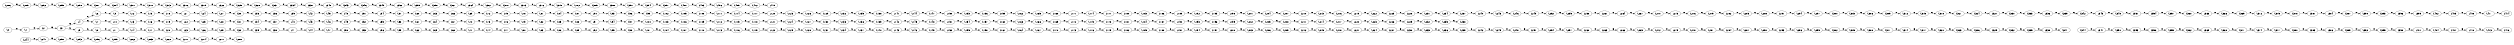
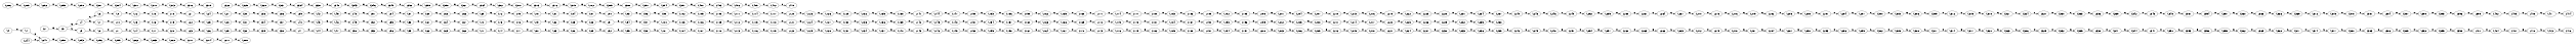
  strict digraph {
    rankdir=LR
    S0
    S1
    S2
    S3
    S4
    S5
    S6
    S7
    S8
    S9
    S10
    S11
    S12
    S13
    S14
    S15
    S16
    S17
    S18
    S19
    S20
    S21
    S22
    S23
    S24
    S25
    S26
    S27
    S28
    S29
    S30
    S31
    S32
    S33
    S34
    S35
    S36
    S37
    S38
    S39
    S40
    S41
    S42
    S43
    S44
    S45
    S46
    S47
    S48
    S49
    S50
    S51
    S52
    S53
    S54
    S55
    S56
    S57
    S58
    S59
    S60
    S61
    S62
    S63
    S64
    S65
    S66
    S67
    S68
    S69
    S70
    S71
    S72
    S73
    S74
    S75
    S76
    S77
    S78
    S79
    S80
    S81
    S82
    S83
    S84
    S85
    S86
    S87
    S88
    S89
    S90
    S91
    S92
    S93
    S94
    S95
    S96
    S97
    S98
    S99
    S100
    S101
    S102
    S103
    S104
    S105
    S106
    S107
    S108
    S109
    S110
    S111
    S112
    S113
    S114
    S115
    S116
    S117
    S118
    S119
    S120
    S121
    S122
    S123
    S124
    S125
    S126
    S127
    S128
    S129
    S130
    S131
    S132
    S133
    S134
    S135
    S136
    S137
    S138
    S139
    S140
    S141
    S142
    S143
    S144
    S145
    S146
    S147
    S148
    S149
    S150
    S151
    S152
    S153
    S154
    S155
    S156
    S157
    S158
    S159
    S160
    S161
    S162
    S163
    S164
    S165
    S166
    S167
    S168
    S169
    S170
    S171
    S172
    S173
    S174
    S175
    S176
    S177
    S178
    S179
    S180
    S181
    S182
    S183
    S184
    S185
    S186
    S187
    S188
    S189
    S190
    S191
    S192
    S193
    S194
    S195
    S196
    S197
    S198
    S199
    S200
    S201
    S202
    S203
    S204
    S205
    S206
    S207
    S208
    S209
    S210
    S211
    S212
    S213
    S214
    S215
    S216
    S217
    S218
    S219
    S220
    S221
    S222
    S223
    S224
    S225
    S226
    S227
    S228
    S229
    S230
    S231
    S232
    S233
    S234
    S235
    S236
    S237
    S238
    S239
    S240
    S242
    S243
    S245
    S246
    S244
    S247
    S248
    S249
    S250
    S251
    S252
    S253
    S254
    S255
    S256
    S257
    S258
    S259
    S260
    S261
    S262
    S263
    S264
    S265
    S266
    S267
    S268
    S269
    S270
    S271
    S272
    S273
    S274
    S275
    S276
    S277
    S278
    S279
    S280
    S281
    S282
    S284
    S285
    S287
    S288
    S286
    S289
    S290
    S291
    S292
    S293
    S294
    S295
    S296
    S297
    S298
    S299
    S300
    S301
    S302
    S303
    S304
    S305
    S306
    S307
    S308
    S309
    S310
    S311
    S312
    S313
    S314
    S315
    S316
    S317
    S318
    S319
    S320
    S321
    S322
    S323
    S324
    S325
    S326
    S327
    S328
    S329
    S330
    S331
    S332
    S333
    S334
    S335
    S336
    S337
    S338
    S339
    S340
    S341
    S342
    S343
    S344
    S345
    S346
    S347
    S348
    S349
    S350
    S351
    S352
    S353
    S354
    S355
    S356
    S357
    S358
    S359
    S360
    S361
    S362
    S363
    S364
    S365
    S366
    S367
    S368
    S369
    S370
    S371
    S372
    S373
    S374
    S375
    S376
    S377
    S378
    S379
    S380
    S381
    n381 [label=S782]
    S383
    S384
    S385
    S386
    S387
    S388
    S389
    S390
    S391
    S392
    S393
    S394
    S395
    S396
    S397
    S398
    S399
    S400
    S401
    S402
    S403
    S404
    S405
    S406
    S407
    S408
    S409
    S410
    S411
    S412
    S413
    S414
    S415
    S416
    S0 -> S1 [label=A]
-   S1 -> S2 [label=T]
+   S1 -> S247 [label=T]
    S2 -> S3 [label=G]
    S3 -> S4 [label=G]
    S3 -> S5 [label=C]
    S4 -> S6 [label=C]
    S4 -> S7 [label=G]
    S5 -> S8 [label=C]
    S6 -> S9 [label=G]
    S7 -> S10 [label=A]
    S8 -> S11 [label=T]
    S9 -> S12 [label=A]
    S10 -> S13 [label=A]
    S11 -> S14 [label=A]
    S12 -> S15 [label=T]
    S13 -> S16 [label=T]
    S14 -> S17 [label=T]
    S15 -> S18 [label=T]
    S16 -> S19 [label=G]
    S17 -> S20 [label=C]
    S18 -> S21 [label=C]
    S19 -> S22 [label=C]
    S20 -> S23 [label=C]
    S21 -> S24 [label=G]
    S22 -> S25 [label=C]
    S23 -> S26 [label=G]
    S24 -> S27 [label=C]
    S25 -> S28 [label=A]
    S26 -> S29 [label=A]
    S27 -> S30 [label=A]
    S28 -> S31 [label=C]
    S29 -> S32 [label=A]
    S30 -> S33 [label=G]
    S31 -> S34 [label=G]
    S32 -> S35 [label=A]
    S33 -> S36 [label=G]
    S34 -> S37 [label=T]
    S35 -> S38 [label=G]
    S36 -> S39 [label=A]
    S37 -> S40 [label=A]
    S38 -> S41 [label=A]
    S39 -> S42 [label=A]
    S40 -> S43 [label=A]
    S41 -> S44 [label=A]
    S42 -> S45 [label=G]
    S43 -> S46 [label=G]
    S44 -> S47 [label=G]
    S45 -> S48 [label=A]
    S46 -> S49 [label=A]
    S47 -> S50 [label=A]
    S48 -> S51 [label=G]
    S49 -> S52 [label=A]
    S50 -> S53 [label=C]
    S51 -> S54 [label=C]
    S52 -> S55 [label=G]
    S53 -> S56 [label=C]
    S54 -> S57 [label=A]
    S55 -> S58 [label=C]
    S56 -> S59 [label=A]
    S57 -> S60 [label=C]
    S58 -> S61 [label=C]
    S59 -> S62 [label=A]
    S60 -> S63 [label=C]
    S61 -> S64 [label=A]
    S62 -> S65 [label=C]
    S63 -> S66 [label=A]
    S64 -> S67 [label=A]
    S65 -> S68 [label=A]
    S66 -> S69 [label=A]
    S67 -> S70 [label=A]
    S68 -> S71 [label=A]
    S69 -> S72 [label=G]
    S70 -> S73 [label=G]
    S71 -> S74 [label=A]
    S72 -> S75 [label=A]
    S73 -> S76 [label=A]
    S74 -> S77 [label=A]
    S75 -> S78 [label=G]
    S76 -> S79 [label=G]
    S77 -> S80 [label=A]
    S78 -> S81 [label=C]
    S79 -> S82 [label=T]
    S80 -> S83 [label=C]
    S81 -> S84 [label=C]
    S82 -> S85 [label=C]
    S83 -> S86 [label=C]
    S84 -> S87 [label=C]
    S85 -> S88 [label=C]
    S86 -> S89 [label=C]
    S87 -> S90 [label=C]
    S88 -> S91 [label=A]
    S89 -> S92 [label=A]
    S90 -> S93 [label=C]
    S91 -> S94 [label=C]
    S92 -> S95 [label=C]
    S93 -> S96 [label=C]
    S94 -> S97 [label=C]
    S95 -> S98 [label=C]
    S96 -> S99 [label=G]
    S97 -> S100 [label=T]
    S98 -> S101 [label=C]
    S99 -> S102 [label=A]
    S100 -> S103 [label=A]
    S101 -> S104 [label=G]
    S102 -> S105 [label=T]
    S103 -> S106 [label=T]
    S104 -> S107 [label=T]
    S105 -> S108 [label=C]
    S106 -> S109 [label=C]
    S107 -> S110 [label=G]
    S108 -> S111 [label=C]
    S109 -> S112 [label=A]
    S110 -> S113 [label=A]
    S111 -> S114 [label=T]
    S112 -> S115 [label=T]
    S113 -> S116 [label=T]
    S114 -> S117 [label=G]
    S115 -> S118 [label=G]
    S116 -> S119 [label=G]
    S117 -> S120 [label=A]
    S118 -> S121 [label=A]
    S119 -> S122 [label=A]
    S120 -> S123 [label=G]
    S121 -> S124 [label=G]
    S122 -> S125 [label=G]
    S123 -> S126 [label=C]
    S124 -> S127 [label=C]
    S125 -> S128 [label=C]
    S126 -> S129 [label=C]
    S127 -> S130 [label=C]
    S128 -> S131 [label=C]
    S129 -> S132 [label=A]
    S130 -> S133 [label=A]
    S131 -> S134 [label=A]
    S132 -> S135 [label=C]
    S133 -> S136 [label=T]
    S134 -> S137 [label=C]
    S135 -> S138 [label=G]
    S136 -> S139 [label=G]
    S137 -> S140 [label=G]
    S138 -> S141 [label=A]
    S139 -> S142 [label=A]
    S140 -> S143 [label=A]
    S141 -> S144 [label=A]
    S142 -> S145 [label=A]
    S143 -> S146 [label=G]
    S144 -> S147 [label=T]
    S145 -> S148 [label=T]
    S146 -> S149 [label=T]
    S147 -> S150 [label=T]
    S148 -> S151 [label=T]
    S149 -> S152 [label=T]
    S150 -> S153 [label=C]
    S151 -> S154 [label=T]
    S152 -> S155 [label=C]
    S153 -> S156 [label=A]
    S154 -> S157 [label=G]
    S155 -> S158 [label=A]
    S156 -> S159 [label=T]
    S157 -> S160 [label=T]
    S158 -> S161 [label=T]
    S159 -> S162 [label=C]
    S160 -> S163 [label=G]
    S161 -> S164 [label=C]
    S162 -> S165 [label=C]
    S163 -> S166 [label=A]
    S164 -> S167 [label=A]
    S165 -> S168 [label=T]
    S166 -> S169 [label=T]
    S167 -> S170 [label=T]
    S168 -> S171 [label=G]
    S169 -> S172 [label=A]
    S170 -> S173 [label=C]
    S171 -> S174 [label=C]
    S172 -> S175 [label=C]
    S173 -> S176 [label=C]
    S174 -> S177 [label=A]
    S175 -> S178 [label=A]
    S176 -> S179 [label=A]
    S177 -> S180 [label=G]
    S178 -> S181 [label=A]
    S179 -> S182 [label=G]
    S180 -> S183 [label=A]
    S181 -> S184 [label=A]
    S182 -> S185 [label=A]
    S183 -> S186 [label=A]
    S184 -> S187 [label=A]
    S185 -> S188 [label=A]
    S186 -> S189 [label=T]
    S187 -> S190 [label=T]
    S188 -> S191 [label=C]
    S189 -> S192 [label=C]
    S190 -> S193 [label=C]
    S191 -> S194 [label=C]
    S192 -> S195 [label=A]
    S193 -> S196 [label=A]
    S194 -> S197 [label=A]
    S195 -> S198 [label=C]
    S196 -> S199 [label=T]
    S197 -> S200 [label=T]
    S198 -> S201 [label=G]
    S199 -> S202 [label=G]
    S200 -> S203 [label=G]
    S201 -> S204 [label=C]
    S202 -> S205 [label=C]
    S203 -> S206 [label=C]
    S204 -> S207 [label=G]
    S205 -> S208 [label=G]
    S206 -> S209 [label=A]
    S207 -> S210 [label=G]
    S208 -> S211 [label=G]
    S209 -> S212 [label=G]
    S210 -> S213 [label=A]
    S211 -> S214 [label=A]
    S212 -> S215 [label=A]
    S213 -> S216 [label=C]
    S214 -> S217 [label=T]
    S215 -> S218 [label=T]
    S216 -> S219 [label=A]
    S217 -> S220 [label=A]
    S218 -> S221 [label=A]
    S219 -> S222 [label=T]
    S220 -> S223 [label=T]
    S221 -> S224 [label=T]
    S222 -> S225 [label=C]
    S223 -> S226 [label=T]
    S224 -> S227 [label=T]
    S225 -> S228 [label=G]
    S226 -> S229 [label=T]
    S227 -> S230 [label=G]
    S228 -> S231 [label=T]
    S229 -> S232 [label=T]
    S230 -> S233 [label=T]
    S231 -> S234 [label=C]
    S232 -> S235 [label=G]
    S233 -> S236 [label=T]
    S234 -> S237 [label=T]
    S235 -> S238 [label=G]
    S236 -> S239 [label=T]
    S237 -> S240 [label=C]
    S239 -> S242 [label=C]
    S240 -> S243 [label=C]
    S242 -> S245 [label=C]
    S243 -> S246 [label=T]
    S245 -> S248 [label=T]
    S246 -> S249 [label=G]
    S244 -> S247 [label=T]
    S247 -> S250 [label=G]
    S248 -> S251 [label=G]
    S249 -> S252 [label=T]
    S250 -> S253 [label=C]
    S251 -> S254 [label=T]
    S252 -> S255 [label=G]
    S253 -> S256 [label=A]
    S254 -> S257 [label=G]
    S255 -> S258 [label=T]
    S256 -> S259 [label=T]
    S257 -> S260 [label=T]
    S258 -> S261 [label=G]
    S259 -> S262 [label=T]
    S260 -> S263 [label=T]
    S261 -> S264 [label=G]
    S262 -> S265 [label=G]
    S263 -> S266 [label=G]
    S264 -> S267 [label=C]
    S265 -> S268 [label=C]
    S266 -> S269 [label=C]
    S267 -> S270 [label=G]
    S268 -> S271 [label=C]
    S269 -> S272 [label=T]
    S270 -> S273 [label=A]
    S271 -> S274 [label=A]
    S272 -> S275 [label=A]
    S273 -> S276 [label=T]
    S274 -> S277 [label=T]
    S275 -> S278 [label=T]
    S276 -> S279 [label=G]
    S277 -> S280 [label=T]
    S278 -> S281 [label=G]
    S279 -> S282 [label=G]
    S281 -> S284 [label=G]
    S282 -> S285 [label=T]
    S284 -> S287 [label=T]
    S285 -> S288 [label=C]
    S287 -> S290 [label=G]
    S288 -> S291 [label=T]
    S286 -> S289 [label=G]
    S289 -> S292 [label=A]
    S290 -> S293 [label=T]
    S291 -> S294 [label=T]
    S292 -> S295 [label=T]
    S293 -> S296 [label=T]
    S294 -> S297 [label=C]
    S295 -> S298 [label=T]
    S296 -> S299 [label=C]
    S297 -> S300 [label=C]
    S298 -> S301 [label=G]
    S299 -> S302 [label=C]
    S300 -> S303 [label=T]
    S301 -> S304 [label=T]
    S302 -> S305 [label=T]
    S303 -> S306 [label=G]
    S304 -> S307 [label=T]
    S305 -> S308 [label=C]
    S306 -> S309 [label=C]
    S307 -> S310 [label=C]
    S308 -> S311 [label=C]
    S309 -> S312 [label=T]
    S310 -> S313 [label=T]
    S311 -> S314 [label=T]
    S312 -> S315 [label=G]
    S313 -> S316 [label=T]
    S314 -> S317 [label=G]
    S315 -> S318 [label=G]
    S316 -> S319 [label=G]
    S317 -> S320 [label=G]
    S318 -> S321 [label=G]
-   S319 -> S322 [label=G]
    S320 -> S323 [label=G]
    S321 -> S324 [label=G]
    S322 -> S325 [label=T]
    S323 -> S326 [label=C]
    S324 -> S327 [label=C]
    S325 -> S328 [label=C]
    S326 -> S329 [label=T]
    S327 -> S330 [label=T]
    S328 -> S331 [label=T]
    S329 -> S332 [label=T]
    S330 -> S333 [label=C]
    S331 -> S334 [label=G]
    S332 -> S335 [label=G]
    S333 -> S336 [label=A]
    S334 -> S337 [label=G]
    S335 -> S338 [label=A]
    S336 -> S339 [label=T]
    S337 -> S340 [label=T]
    S338 -> S341 [label=T]
    S339 -> S342 [label=G]
    S340 -> S343 [label=T]
+   S341 -> S344 [label=G]
    S342 -> S345 [label=T]
    S343 -> S346 [label=G]
    S344 -> S347 [label=T]
    S345 -> S348 [label=T]
    S346 -> S349 [label=C]
    S347 -> S350 [label=T]
    S348 -> S351 [label=C]
    S349 -> S352 [label=C]
    S350 -> S353 [label=C]
    S351 -> S354 [label=G]
    S352 -> S355 [label=G]
    S353 -> S356 [label=G]
    S354 -> S357 [label=A]
    S355 -> S358 [label=A]
    S356 -> S359 [label=A]
    S357 -> S360 [label=G]
    S358 -> S361 [label=G]
    S359 -> S362 [label=G]
    S360 -> S363 [label=A]
    S361 -> S364 [label=A]
    S362 -> S365 [label=A]
    S363 -> S366 [label=T]
    S364 -> S367 [label=T]
    S365 -> S368 [label=T]
    S366 -> S369 [label=A]
    S367 -> S370 [label=A]
    S368 -> S371 [label=C]
    S369 -> S372 [label=T]
    S370 -> S373 [label=A]
    S371 -> S374 [label=A]
    S372 -> S375 [label=C]
    S373 -> S376 [label=C]
    S374 -> S377 [label=C]
    S375 -> S378 [label=A]
    S376 -> S379 [label=G]
    S377 -> S380 [label=C]
    S378 -> S381 [label=G]
    S379 -> n381 [label=G]
    S380 -> S383 [label=T]
    S381 -> S384 [label=C]
    n381 -> S385 [label=C]
    S383 -> S386 [label=C]
    S384 -> S387 [label=A]
    S385 -> S388 [label=T]
    S386 -> S389 [label=A]
    S387 -> S390 [label=A]
    S388 -> S391 [label=A]
    S389 -> S392 [label=A]
    S390 -> S393 [label=A]
    S391 -> S394 [label=A]
    S392 -> S395 [label=A]
    S393 -> S396 [label=A]
    S394 -> S397 [label=A]
    S395 -> S398 [label=A]
    S396 -> S399 [label=G]
    S397 -> S400 [label=G]
    S398 -> S401 [label=T]
    S399 -> S402 [label=T]
    S400 -> S403 [label=T]
    S401 -> S404 [label=T]
    S402 -> S405 [label=T]
    S403 -> S406 [label=A]
    S404 -> S407 [label=T]
    S405 -> S408 [label=G]
    S406 -> S409 [label=A]
    S407 -> S410 [label=G]
    S408 -> S411 [label=C]
    S409 -> S412 [label=G]
    S410 -> S413 [label=C]
    S411 -> S414 [label=T]
    S412 -> S415 [label=C]
    S413 -> S416 [label=A]
  }
